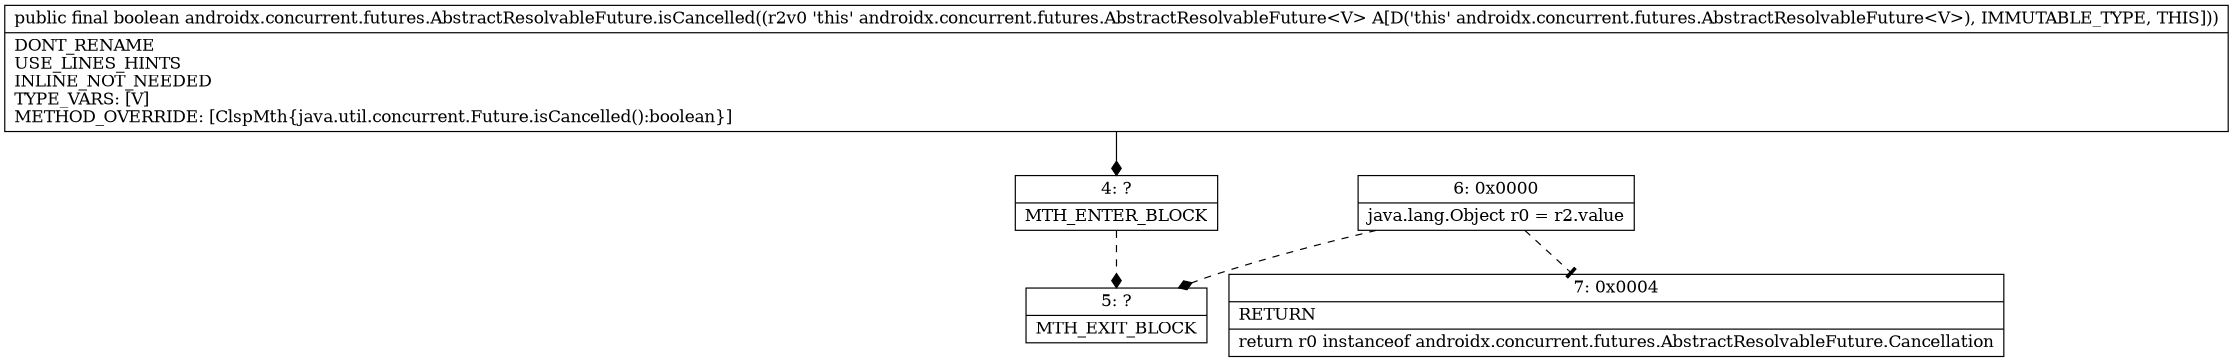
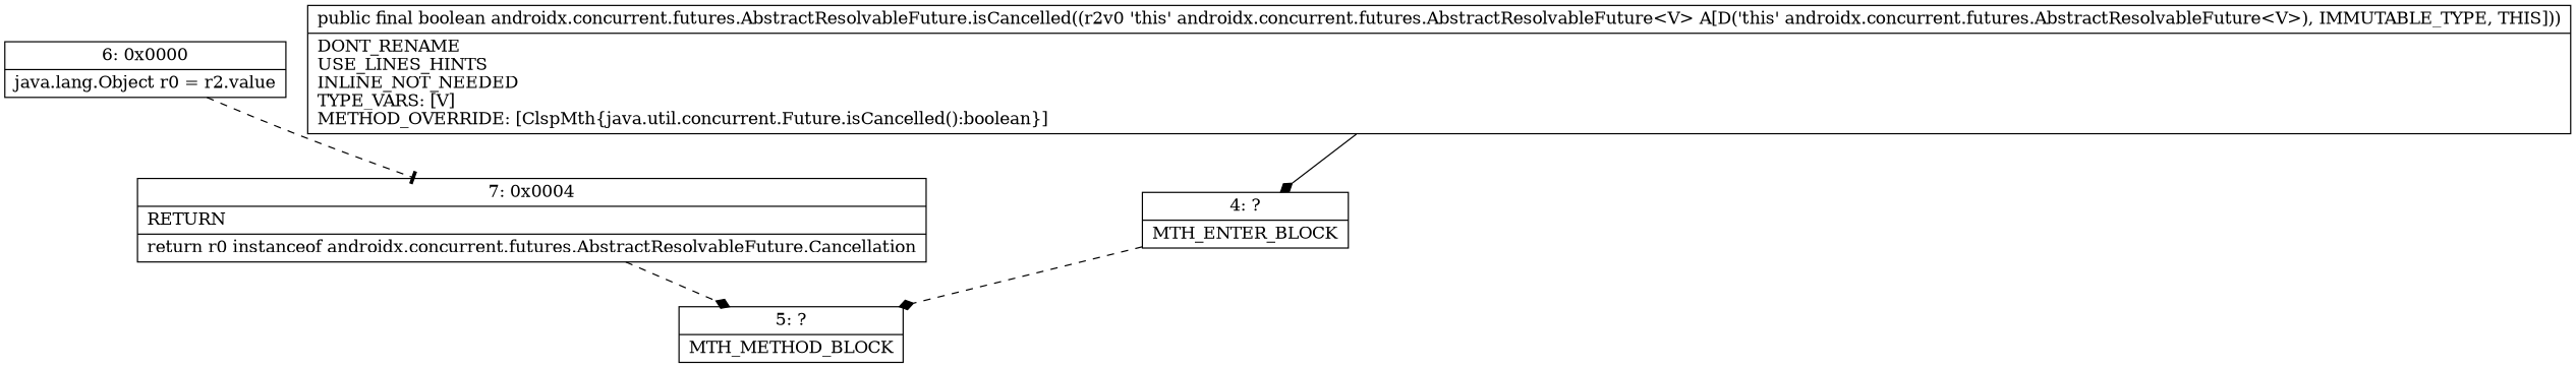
  digraph {
    node [shape=record]
    edge [arrowhead=diamond style=dashed]
    n1 [label="{4\:\ ?|MTH_ENTER_BLOCK\l}"]
-   n2 [label="{5\:\ ?|MTH_EXIT_BLOCK\l}"]
+   n2 [label="{5\:\ ?|MTH_METHOD_BLOCK\l}"]
    n3 [label="{6\:\ 0x0000|java.lang.Object r0 = r2.value\l}"]
    n4 [label="{7\:\ 0x0004|RETURN\l|return r0 instanceof androidx.concurrent.futures.AbstractResolvableFuture.Cancellation\l}"]
    n5 [label="{public final boolean androidx.concurrent.futures.AbstractResolvableFuture.isCancelled((r2v0 'this' androidx.concurrent.futures.AbstractResolvableFuture\<V\> A[D('this' androidx.concurrent.futures.AbstractResolvableFuture\<V\>), IMMUTABLE_TYPE, THIS]))  | DONT_RENAME\lUSE_LINES_HINTS\lINLINE_NOT_NEEDED\lTYPE_VARS: [V]\lMETHOD_OVERRIDE: [ClspMth\{java.util.concurrent.Future.isCancelled():boolean\}]\l}"]
    n1 -> n2
    n3 -> n4 [arrowhead=tee]
-   n3 -> n2
+   n4 -> n2
    n5 -> n1 [style=solid]
  }
